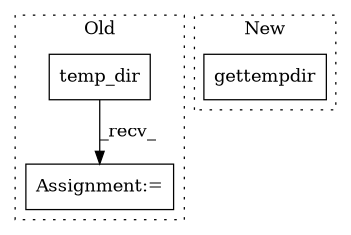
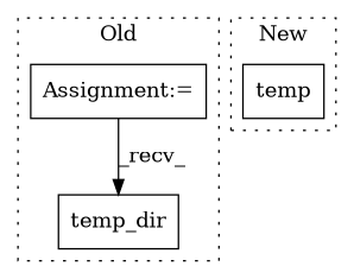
  digraph {
    node [a=32 shape=box]
    n1 [l=10 label=temp_dir s=3528]
    n2 [a=7 l=7 label="Assignment:=" s=376]
-   n3 [l=12 label=gettempdir s=3531]
+   n3 [l=12 label=temp s=3531]
    subgraph cluster_1 {
      label=Old
      style=dotted
      n1
      n2
    }
    subgraph cluster_2 {
      label=New
      style=dotted
      n3
    }
-   n1 -> n2 [label=_recv_]
+   n2 -> n1 [label=_recv_]
  }
